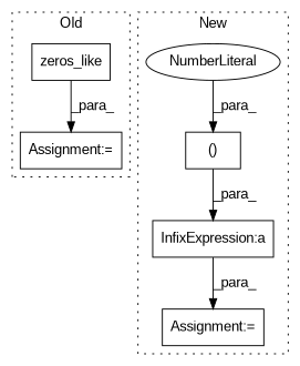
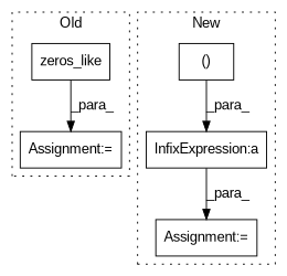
  digraph {
    fontname="Liberation Sans"
    node [a=7 l=1 shape=box fontname="Liberation Sans"]
    edge [fontname="Liberation Sans"]
    n1 [a=32 l="11,1" label=zeros_like s="1555,1567"]
    n2 [label="Assignment:=" s=1546]
    n3 [a=106 l=44 label="()" s=1538]
    n4 [label="Assignment:=" s=1529]
-   n5 [a=34 label=NumberLiteral s=1552 shape=ellipse]
    n6 [a=27 l=3 label="InfixExpression:a" s=1584]
    subgraph cluster_1 {
      label=Old
      style=dotted
      n1
      n2
    }
    subgraph cluster_2 {
      label=New
      style=dotted
      n3
      n4
-     n5
      n6
    }
    n1 -> n2 [label=_para_]
    n3 -> n6 [label=_para_]
-   n5 -> n3 [label=_para_]
    n6 -> n4 [label=_para_]
  }
